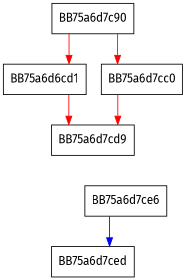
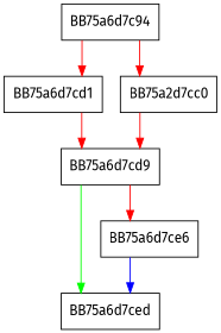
  digraph {
    fontname="Fira Sans"
    splines=ortho
    node [fontname="Fira Sans" shape=box]
    edge [color=red fontname="Fira Sans"]
-   BB75a6d7c90
-   BB75a6d7cd1 [label=BB75a6d6cd1]
-   BB75a6d7cc0
+   BB75a6d7c90 [label=BB75a6d7c94]
+   BB75a6d7cd1
+   BB75a6d7cc0 [label=BB75a2d7cc0]
    BB75a6d7cd9
    BB75a6d7ced
    BB75a6d7ce6
    BB75a6d7c90 -> BB75a6d7cd1
    BB75a6d7c90 -> BB75a6d7cc0
    BB75a6d7cd1 -> BB75a6d7cd9
    BB75a6d7cc0 -> BB75a6d7cd9
+   BB75a6d7cd9 -> BB75a6d7ced [color=green]
+   BB75a6d7cd9 -> BB75a6d7ce6
    BB75a6d7ce6 -> BB75a6d7ced [color=blue]
  }
